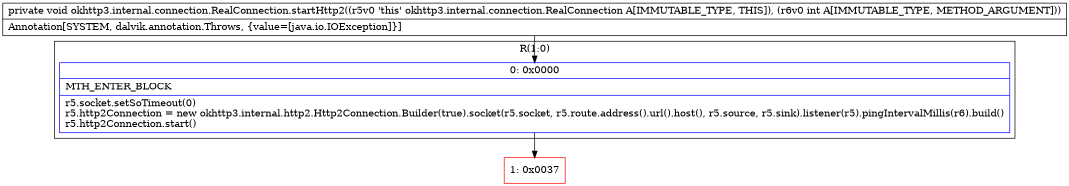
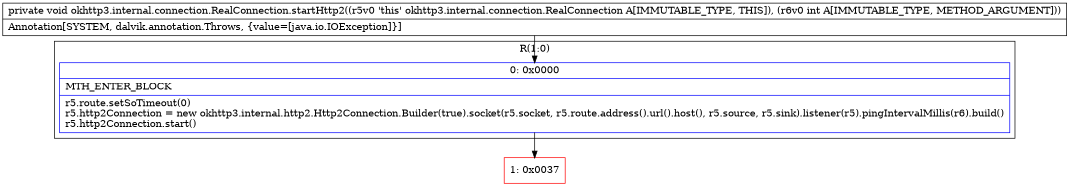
  digraph {
    node [shape=record]
-   n1 [color=blue label="{0\:\ 0x0000|MTH_ENTER_BLOCK\l|r5.socket.setSoTimeout(0)\lr5.http2Connection = new okhttp3.internal.http2.Http2Connection.Builder(true).socket(r5.socket, r5.route.address().url().host(), r5.source, r5.sink).listener(r5).pingIntervalMillis(r6).build()\lr5.http2Connection.start()\l}"]
+   n1 [color=blue label="{0\:\ 0x0000|MTH_ENTER_BLOCK\l|r5.route.setSoTimeout(0)\lr5.http2Connection = new okhttp3.internal.http2.Http2Connection.Builder(true).socket(r5.socket, r5.route.address().url().host(), r5.source, r5.sink).listener(r5).pingIntervalMillis(r6).build()\lr5.http2Connection.start()\l}"]
    n2 [color=red label="{1\:\ 0x0037}"]
    n3 [label="{private void okhttp3.internal.connection.RealConnection.startHttp2((r5v0 'this' okhttp3.internal.connection.RealConnection A[IMMUTABLE_TYPE, THIS]), (r6v0 int A[IMMUTABLE_TYPE, METHOD_ARGUMENT]))  | Annotation[SYSTEM, dalvik.annotation.Throws, \{value=[java.io.IOException]\}]\l}"]
    subgraph cluster_1 {
      label="R(1:0)"
      n1
    }
    n1 -> n2
    n3 -> n1
  }
